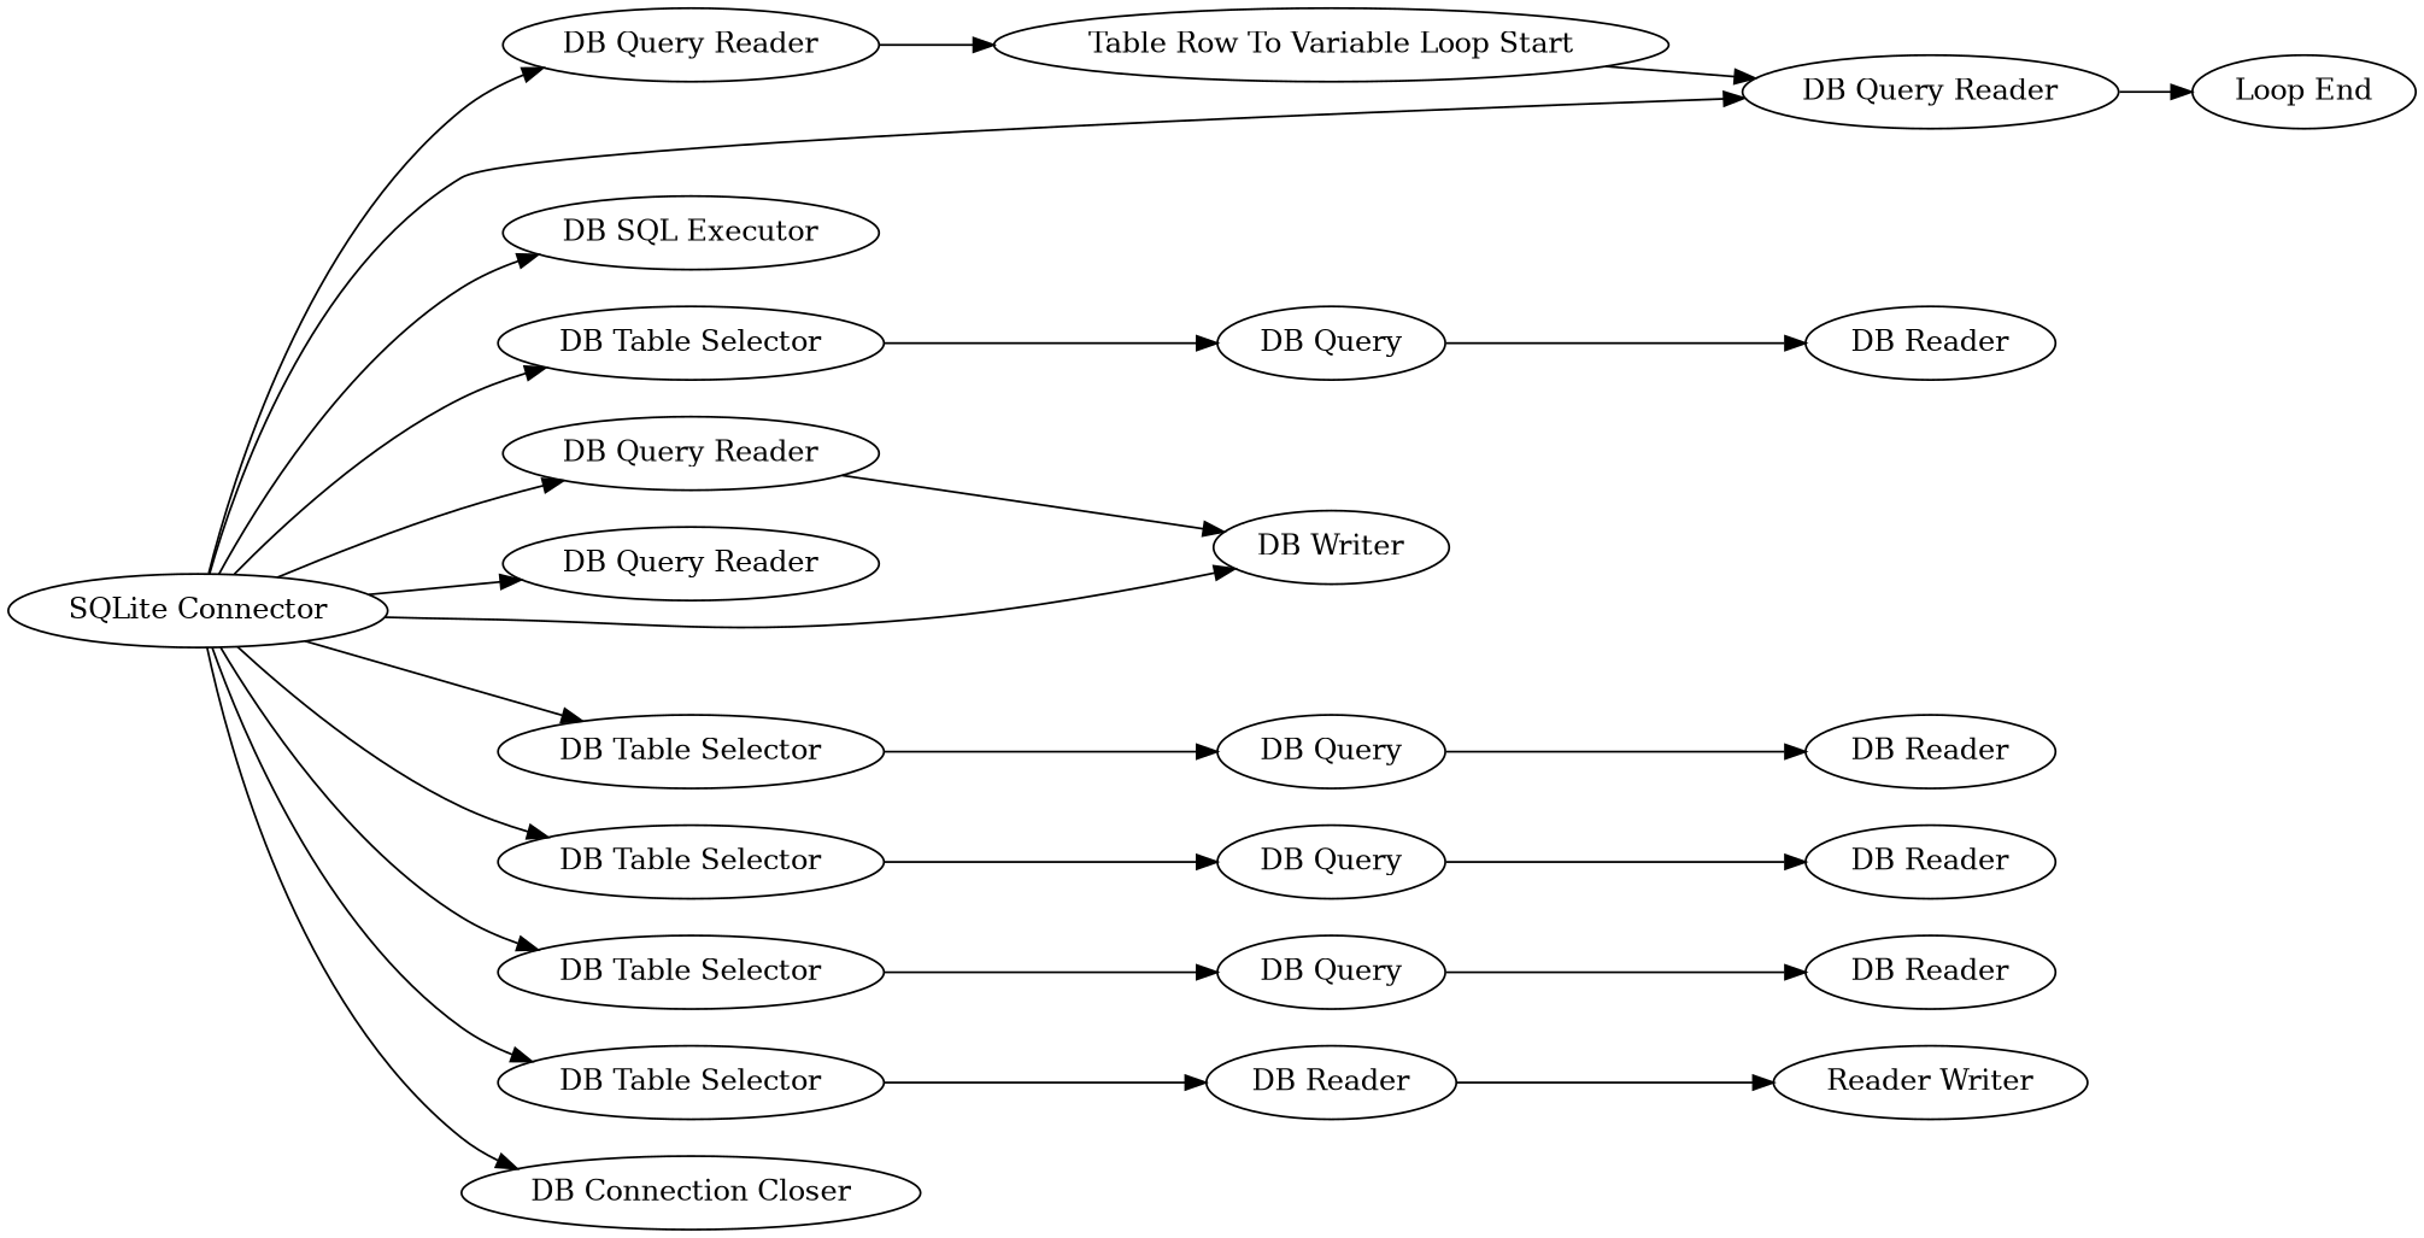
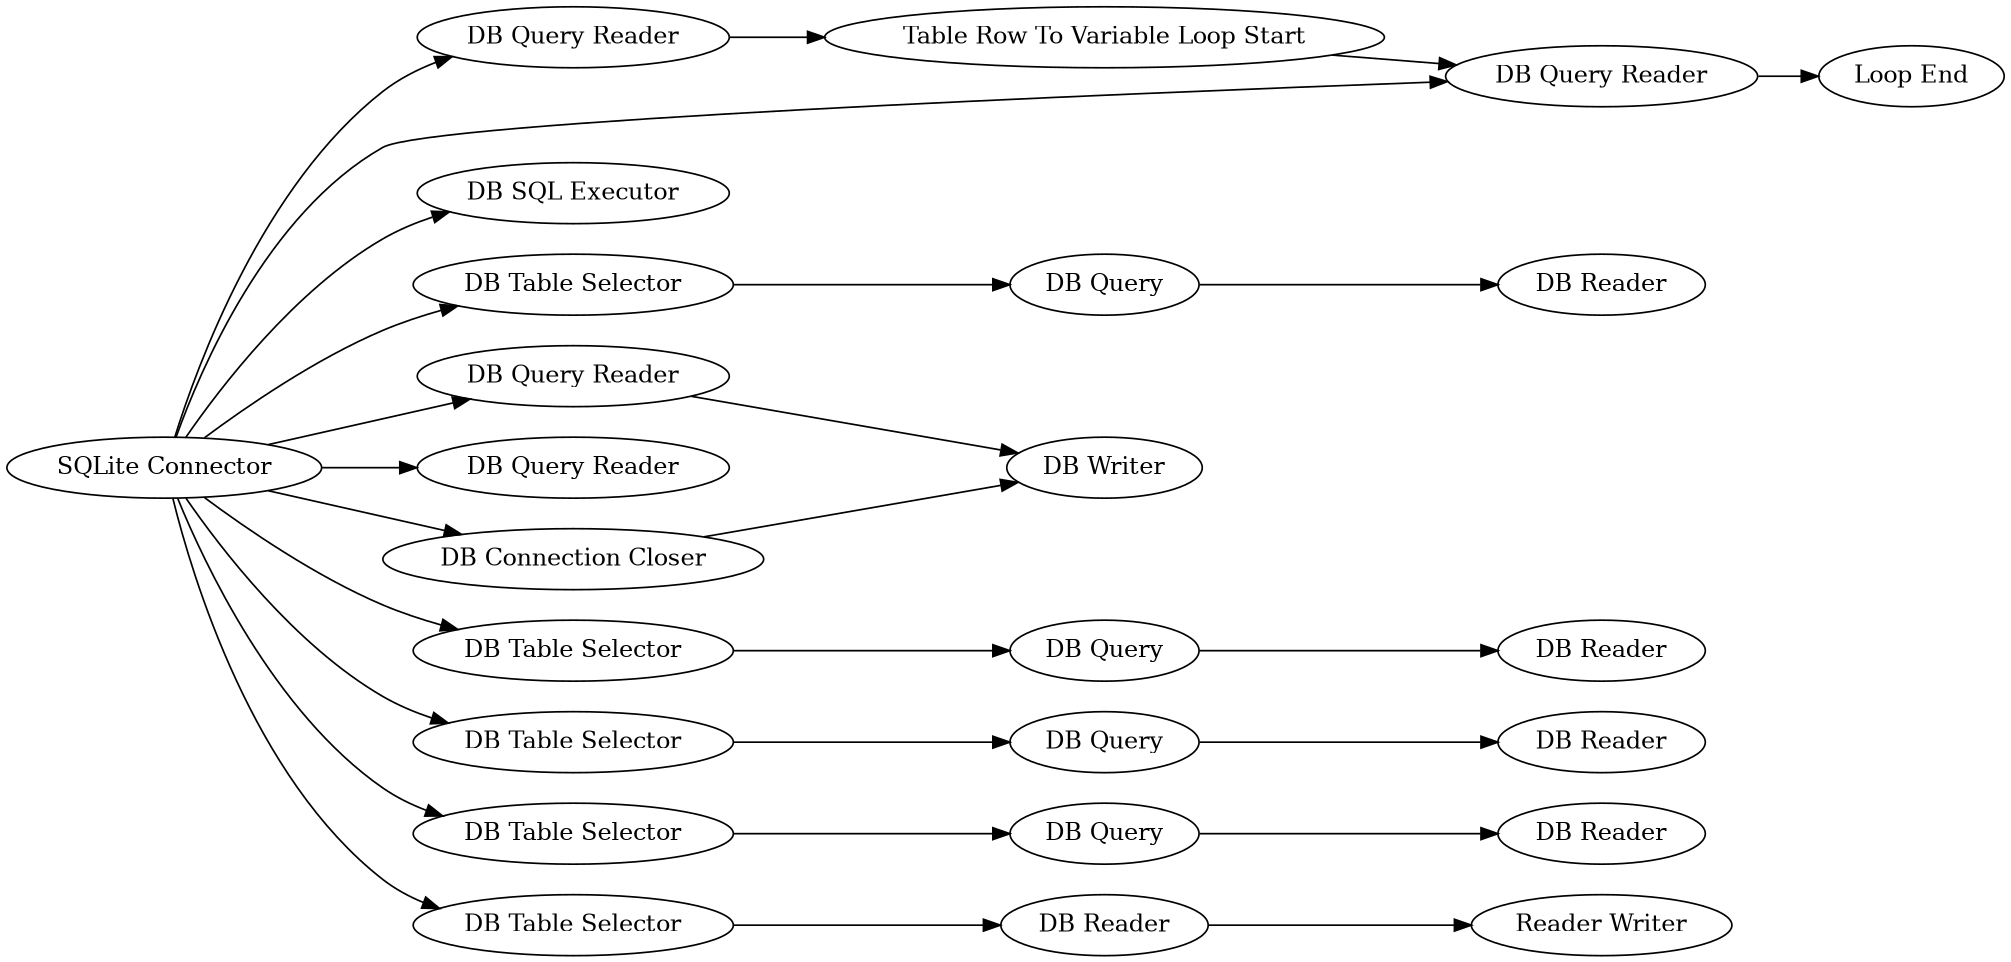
  digraph {
    rankdir=LR
    n1 [label="SQLite Connector"]
    n2 [label="DB Query Reader"]
    n3 [label="DB Query Reader"]
    n4 [label="DB SQL Executor"]
    n5 [label="DB Query Reader"]
    n6 [label="DB Table Selector"]
    n7 [label="DB Query Reader"]
    n8 [label="DB Writer"]
    n9 [label="DB Table Selector"]
    n10 [label="DB Table Selector"]
    n11 [label="DB Table Selector"]
    n12 [label="DB Table Selector"]
    n13 [label="DB Connection Closer"]
    n14 [label="Table Row To Variable Loop Start"]
    n15 [label="Loop End"]
    n16 [label="DB Query"]
    n17 [label="DB Query"]
    n18 [label="DB Query"]
    n19 [label="DB Query"]
    n20 [label="DB Reader"]
    n21 [label="DB Reader"]
    n22 [label="DB Reader"]
    n23 [label="DB Reader"]
    n24 [label="DB Reader"]
    n25 [label="Reader Writer"]
    n1 -> n2
    n1 -> n3
    n1 -> n4
    n1 -> n5
    n1 -> n6
    n1 -> n7
-   n1 -> n8
+   n13 -> n8
    n1 -> n9
    n1 -> n10
    n1 -> n11
    n1 -> n12
    n1 -> n13
    n2 -> n14
    n3 -> n15
    n5 -> n8
    n6 -> n16
    n9 -> n17
    n10 -> n18
    n11 -> n19
    n12 -> n20
    n14 -> n3
    n16 -> n21
    n17 -> n22
    n18 -> n23
    n19 -> n24
    n20 -> n25
  }
